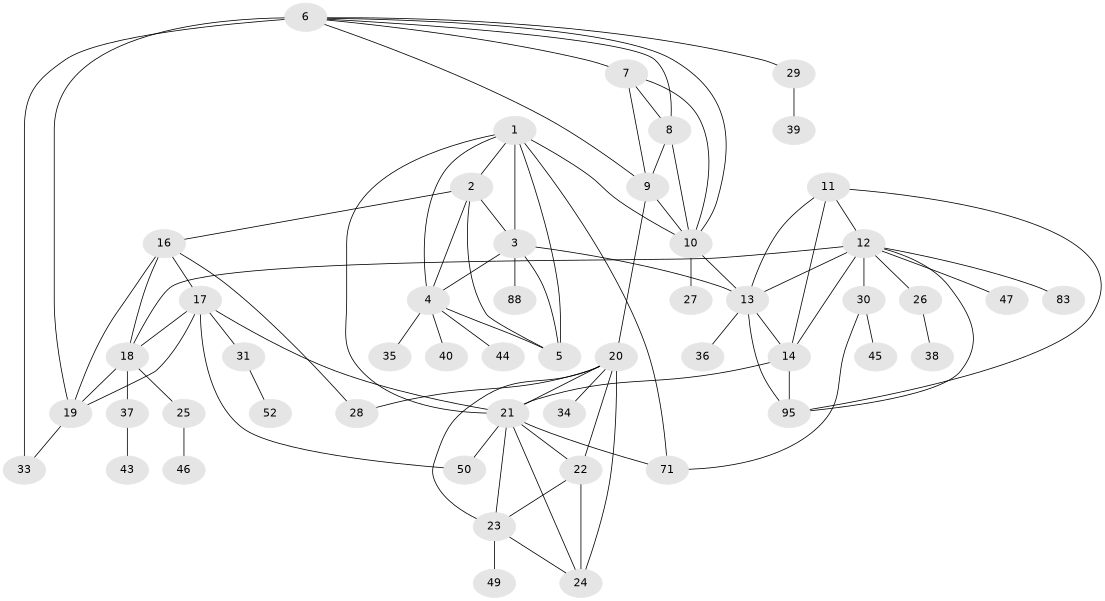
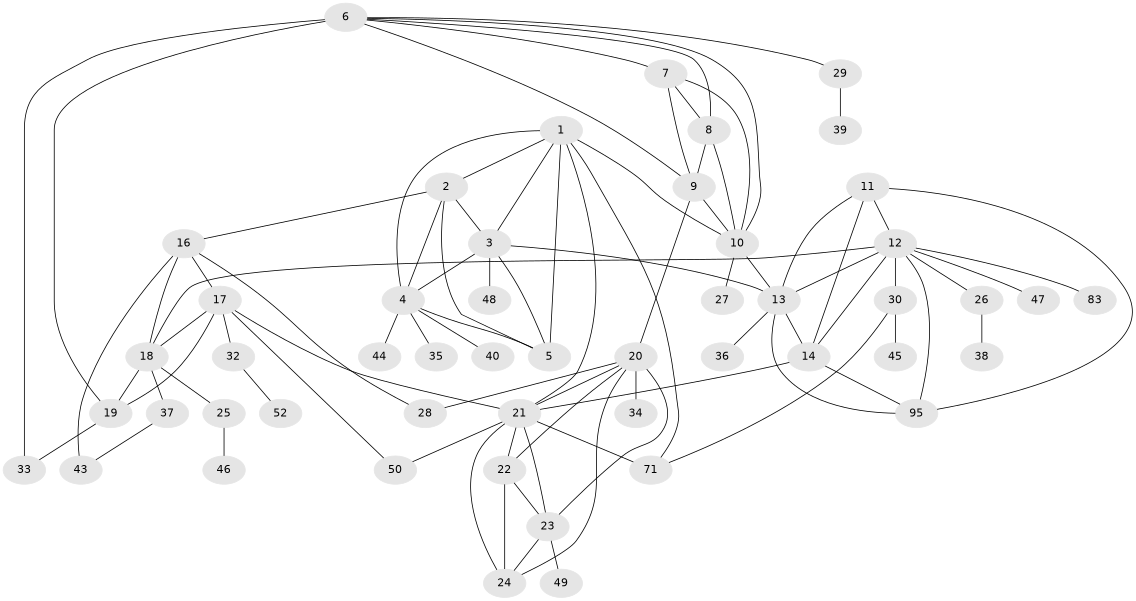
  graph {
    fontname="DejaVu Sans"
    node [color=gray90 fontname="DejaVu Sans" style=filled]
    edge [fontname="DejaVu Sans" weight=1.0]
    1
    2
    3
    4
    5
    10
    21
    n8 [label=71]
    16
    13
-   48 [label=88]
+   48
    35
    40
    44
    27
    50
    22
    23
    24
    19
    18
    17
    28
    14
    n25 [label=95]
    36
    6
    7
    8
    9
    29
    33
    20
    39
    34
    11
    12
    26
    30
    47
    n41 [label=83]
    25
    37
    38
    45
-   32 [label=31]
+   32
    52
    46
    43
    49
    1 -- 2
    1 -- 3
    1 -- 4
    1 -- 5
    1 -- 10
    1 -- 21
    1 -- n8
    2 -- 3
    2 -- 4
    2 -- 5 [weight=2.0]
    2 -- 16
    3 -- 4
    3 -- 5
    3 -- 13
    3 -- 48 [weight=3.0]
    4 -- 5
    4 -- 35
    4 -- 40
    4 -- 44
    10 -- 13
    10 -- 27
    21 -- n8 [weight=4.0]
    21 -- 50
    21 -- 22
    21 -- 23
    21 -- 24
-   16 -- 19 [weight=2.0]
+   16 -- 43 [weight=2.0]
    16 -- 18 [weight=2.0]
    16 -- 17 [weight=2.0]
    16 -- 28
    13 -- 14
    13 -- n25
    13 -- 36
    22 -- 23
    22 -- 24 [weight=2.0]
    23 -- 24
    23 -- 49
    19 -- 33
    18 -- 19
    18 -- 25
    18 -- 37 [weight=4.0]
    17 -- 21
    17 -- 50
    17 -- 19
    17 -- 18
    17 -- 32
    14 -- 21
    14 -- n25
    6 -- 10
    6 -- 19
    6 -- 7
    6 -- 8
    6 -- 9
    6 -- 29
    6 -- 33 [weight=4.0]
    7 -- 10
    7 -- 8
    7 -- 9
    8 -- 10
    8 -- 9
    9 -- 10
    9 -- 20
    29 -- 39
    20 -- 21
    20 -- 22
    20 -- 23
    20 -- 24
    20 -- 28
    20 -- 34 [weight=3.0]
    11 -- 13
    11 -- 14
    11 -- n25
    11 -- 12
    12 -- 13
    12 -- 18
    12 -- 14
    12 -- n25
    12 -- 26
    12 -- 30
    12 -- 47
    12 -- n41
    26 -- 38
    30 -- n8
    30 -- 45
    25 -- 46
    37 -- 43
    32 -- 52
  }
